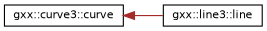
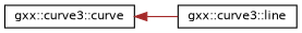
  digraph {
    rankdir=LR
    node [color=black fillcolor=white fontname=Helvetica fontsize=10 shape=record style=filled]
    n1 [height=0.2 label="gxx::curve3::curve" width=0.4]
-   n2 [height=0.2 label="gxx::line3::line" width=0.4]
+   n2 [height=0.2 label="gxx::curve3::line" width=0.4]
    n1 -> n2 [color=brown dir=back fontname=Helvetica fontsize=10 labelfontname=Helvetica labelfontsize=10 style=solid]
  }
